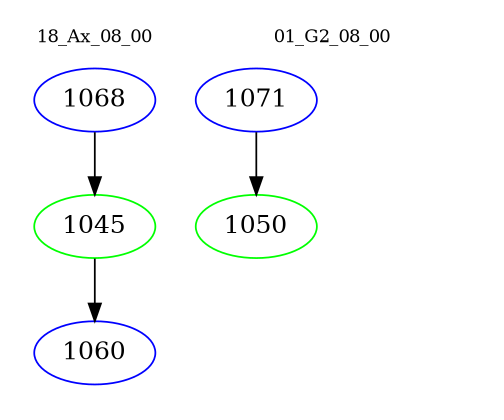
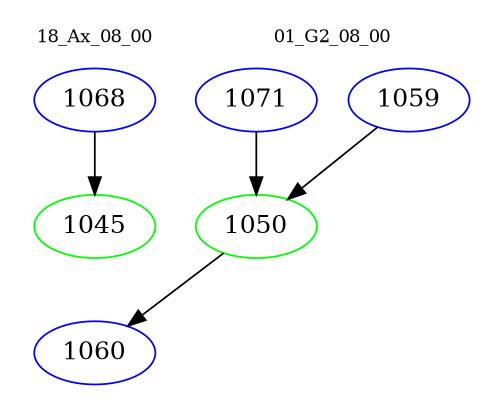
  digraph {
    node [color=blue]
    edge [color=black]
    n1 [label=1068]
    n2 [color=green label=1045]
    n3 [label=1060]
+   n4 [label=1059]
    n5 [color=green label=1050]
    n6 [label=1071]
    subgraph cluster_1 {
      color=white
      fontsize=10
      label="18_Ax_08_00"
      n1
      n2
      n3
    }
    subgraph cluster_2 {
      color=white
      fontsize=10
      label="01_G2_08_00"
+     n4
      n5
      n6
    }
    n1 -> n2
-   n2 -> n3
+   n5 -> n3
+   n4 -> n5
    n6 -> n5
  }
